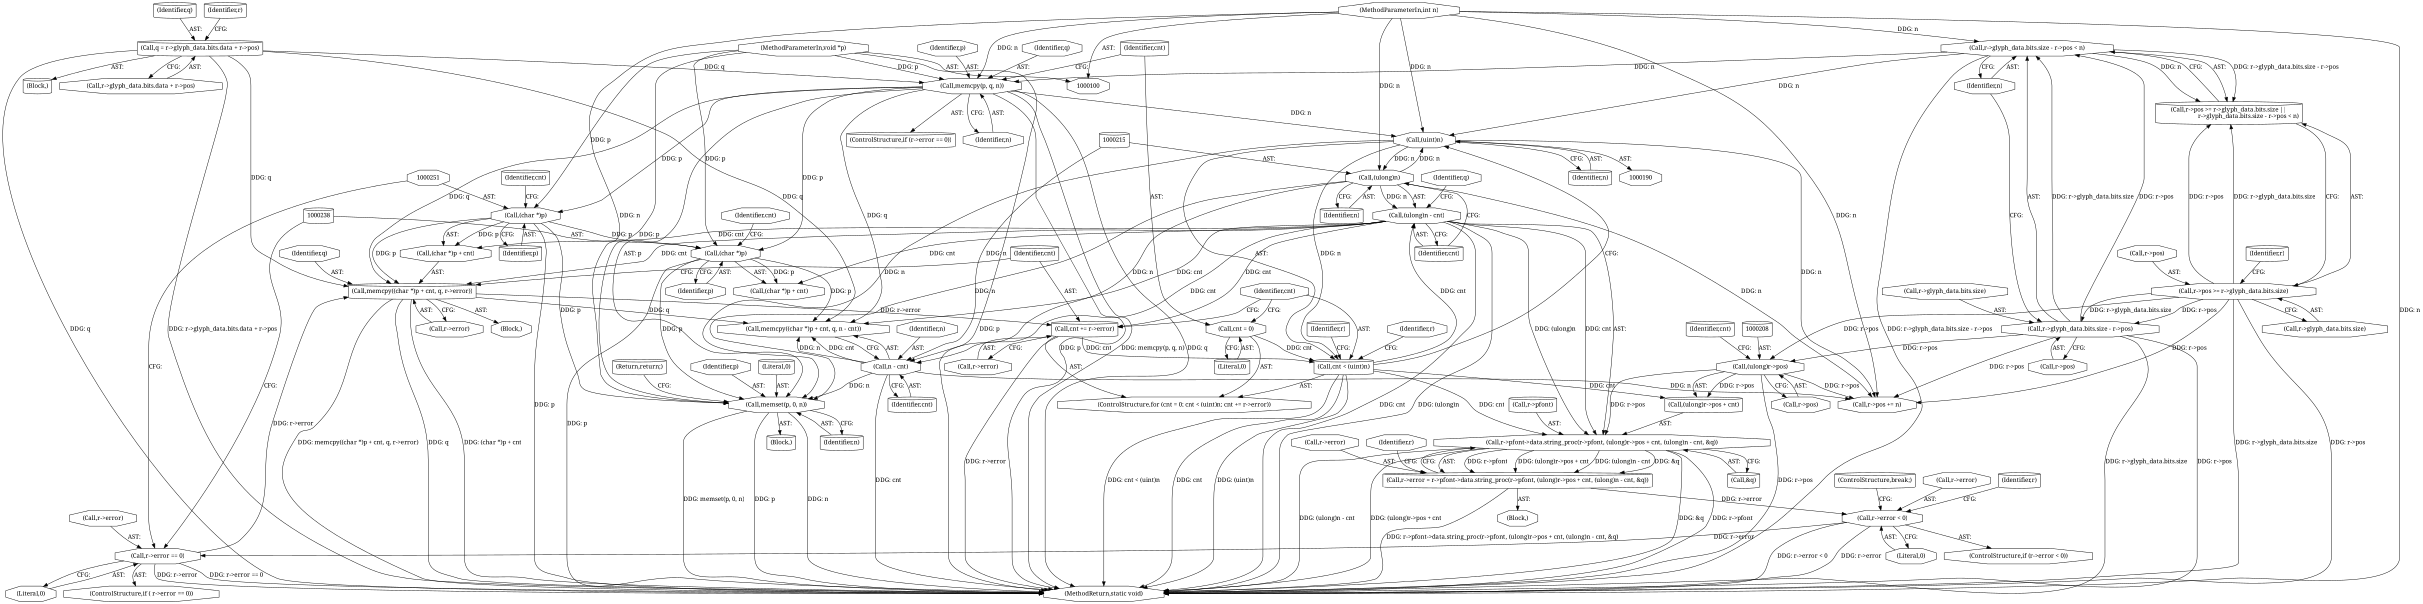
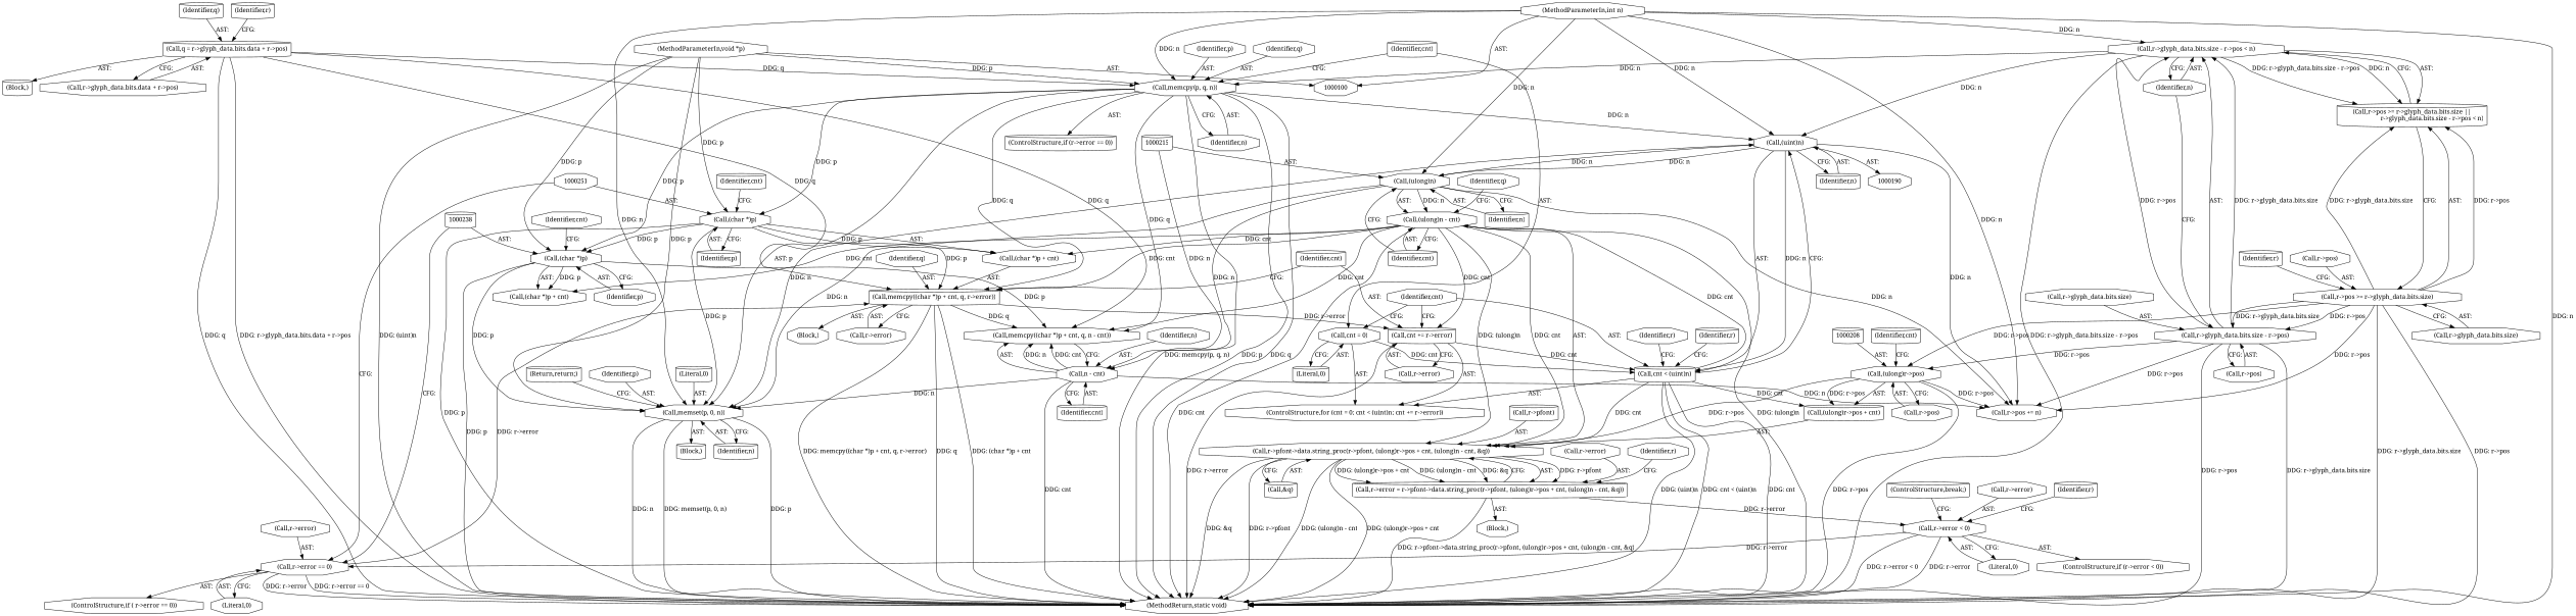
  digraph {
    fontname="Noto Serif"
    node [fontname="Noto Serif" shape=octagon]
    edge [fontname="Noto Serif"]
    n1 [label="(Call,memset(p, 0, n))"]
    n2 [label="(MethodReturn,static void)"]
    n3 [label="(Identifier,n)" shape=cylinder]
    n4 [label="(Block,)" shape=cylinder]
    n5 [label="(Call,(char *)p)"]
    n6 [label="(Call,memcpy((char *)p + cnt, q, n - cnt))"]
    n7 [label="(Identifier,p)"]
    n8 [label="(Call,(char *)p + cnt)"]
    n9 [label="(Call,n - cnt)"]
    n10 [label="(Call,memcpy(p, q, n))"]
    n11 [label="(Call,(char *)p)"]
    n12 [label="(Call,(uint)n)"]
    n13 [label="(Call,memcpy((char *)p + cnt, q, r->error))" shape=cylinder]
    n14 [label="(ControlStructure,if (r->error == 0))" shape=cylinder]
    n15 [label="(Identifier,n)"]
    n16 [label="(Call,(char *)p + cnt)"]
    n17 [label="(Identifier,p)" shape=cylinder]
    n18 [label="(Call,r->pos += n)"]
    n19 [label="(Call,(ulong)n)"]
    n20 [label="(Call,cnt < (uint)n)" shape=cylinder]
    n21 [label="(Identifier,n)" shape=cylinder]
    1000190
    n23 [label="(Call,cnt += r->error)" shape=cylinder]
    n24 [label="(Call,r->error)"]
    n25 [label="(Block,)"]
    n26 [label="(MethodParameterIn,void *p)"]
    1000100
    n28 [label="(Call,q = r->glyph_data.bits.data + r->pos)" shape=cylinder]
    n29 [label="(Block,)" shape=cylinder]
    n30 [label="(Call,r->glyph_data.bits.data + r->pos)"]
    n31 [label="(Call,r->glyph_data.bits.size - r->pos < n)"]
    n32 [label="(Identifier,n)"]
    n33 [label="(Call,r->pos >= r->glyph_data.bits.size ||\n                        r->glyph_data.bits.size - r->pos < n)" shape=cylinder]
    n34 [label="(Call,r->glyph_data.bits.size - r->pos)"]
    n35 [label="(Call,r->pos >= r->glyph_data.bits.size)"]
    n36 [label="(Call,(ulong)r->pos)"]
    n37 [label="(Call,r->pos)"]
    n38 [label="(Call,r->pfont->data.string_proc(r->pfont, (ulong)r->pos + cnt, (ulong)n - cnt, &q))"]
    n39 [label="(Call,(ulong)r->pos + cnt)" shape=cylinder]
    n40 [label="(Call,r->pos)"]
    n41 [label="(Call,r->glyph_data.bits.size)"]
    n42 [label="(MethodParameterIn,int n)"]
    n43 [label="(Call,(ulong)n - cnt)"]
    n44 [label="(Identifier,n)" shape=cylinder]
    n45 [label="(Identifier,cnt)" shape=cylinder]
    n46 [label="(Identifier,cnt)" shape=cylinder]
    n47 [label="(ControlStructure,for (cnt = 0; cnt < (uint)n; cnt += r->error))"]
    n48 [label="(Call,r->error)"]
    n49 [label="(Call,r->error = r->pfont->data.string_proc(r->pfont, (ulong)r->pos + cnt, (ulong)n - cnt, &q))" shape=cylinder]
    n50 [label="(Call,&q)" shape=cylinder]
    n51 [label="(Call,cnt = 0)"]
    n52 [label="(Literal,0)" shape=cylinder]
    n53 [label="(Call,r->error == 0)"]
    n54 [label="(Literal,0)"]
    n55 [label="(ControlStructure,if ( r->error == 0))"]
    n56 [label="(Call,r->error < 0)"]
    n57 [label="(ControlStructure,if (r->error < 0))"]
    n58 [label="(Literal,0)"]
    n59 [label="(Block,)"]
    n60 [label="(Call,r->error)"]
    n61 [label="(Identifier,cnt)"]
    n62 [label="(Identifier,cnt)"]
    n63 [label="(Identifier,q)"]
    n64 [label="(Call,r->error)"]
    n65 [label="(Identifier,r)" shape=cylinder]
    n66 [label="(Call,r->error)"]
    n67 [label="(Identifier,q)"]
    n68 [label="(Identifier,q)" shape=cylinder]
    n69 [label="(Identifier,r)" shape=cylinder]
    n70 [label="(Identifier,r)"]
    n71 [label="(Identifier,cnt)" shape=cylinder]
    n72 [label="(Return,return;)" shape=cylinder]
    n73 [label="(Identifier,n)"]
    n74 [label="(Identifier,q)"]
    n75 [label="(Call,r->glyph_data.bits.size)"]
    n76 [label="(Identifier,cnt)" shape=cylinder]
    n77 [label="(ControlStructure,break;)" shape=cylinder]
    n78 [label="(Call,r->pfont)" shape=cylinder]
    n79 [label="(Identifier,p)"]
    n80 [label="(Identifier,r)" shape=cylinder]
    n81 [label="(Identifier,cnt)" shape=cylinder]
    n82 [label="(Literal,0)" shape=cylinder]
    n83 [label="(Identifier,cnt)" shape=cylinder]
    n84 [label="(Identifier,r)" shape=cylinder]
    n85 [label="(Identifier,p)"]
    n86 [label="(Call,r->pos)"]
    n87 [label="(Identifier,r)"]
    1000238 [shape=cylinder]
    1000251
    1000215 [shape=cylinder]
    1000208 [shape=cylinder]
    n1 -> n2 [label="DDG: memset(p, 0, n)"]
    n1 -> n2 [label="DDG: p"]
    n1 -> n2 [label="DDG: n"]
    n1 -> n3 [label="CFG: "]
    n1 -> n4 [label="AST: "]
    n3 -> n1 [label="AST: "]
    n5 -> n1 [label="DDG: p"]
    n5 -> n2 [label="DDG: p"]
    n5 -> n6 [label="DDG: p"]
    n5 -> n7 [label="CFG: "]
    n5 -> n8 [label="AST: "]
    n5 -> n8 [label="DDG: p"]
    n6 -> n9 [label="CFG: "]
    n7 -> n5 [label="AST: "]
    n9 -> n1 [label="DDG: n"]
    n9 -> n2 [label="DDG: cnt"]
    n9 -> n6 [label="AST: "]
    n9 -> n6 [label="DDG: n"]
    n9 -> n6 [label="DDG: cnt"]
    n9 -> n18 [label="DDG: n"]
    n9 -> n45 [label="CFG: "]
    n10 -> n1 [label="AST: p"]
    n10 -> n2 [label="DDG: p"]
    n10 -> n2 [label="DDG: memcpy(p, q, n)"]
    n10 -> n2 [label="DDG: q"]
    n10 -> n5 [label="DDG: p"]
    n10 -> n6 [label="DDG: q"]
    n10 -> n11 [label="DDG: p"]
    n10 -> n12 [label="DDG: n"]
    n10 -> n13 [label="DDG: q"]
    n10 -> n14 [label="AST: "]
    n10 -> n15 [label="CFG: "]
    n11 -> n1 [label="DDG: p"]
    n11 -> n2 [label="DDG: p"]
    n11 -> n5 [label="DDG: p"]
    n11 -> n13 [label="DDG: p"]
    n11 -> n16 [label="AST: "]
    n11 -> n16 [label="DDG: p"]
    n11 -> n17 [label="CFG: "]
    n12 -> n1 [label="DDG: n"]
    n12 -> n18 [label="DDG: n"]
    n12 -> n19 [label="DDG: n"]
    n12 -> n20 [label="AST: "]
    n12 -> n20 [label="DDG: n"]
    n12 -> n21 [label="CFG: "]
    n12 -> 1000190 [label="AST: "]
    n13 -> n2 [label="DDG: memcpy((char *)p + cnt, q, r->error)"]
    n13 -> n2 [label="DDG: q"]
    n13 -> n2 [label="DDG: (char *)p + cnt"]
    n13 -> n6 [label="DDG: q"]
    n13 -> n23 [label="DDG: r->error"]
    n13 -> n24 [label="CFG: "]
    n13 -> n25 [label="AST: "]
    n15 -> n10 [label="AST: "]
    n16 -> n13 [label="AST: "]
    n17 -> n11 [label="AST: "]
    n19 -> n1 [label="DDG: n"]
    n19 -> n9 [label="DDG: n"]
    n19 -> n12 [label="DDG: n"]
    n19 -> n18 [label="DDG: n"]
    n19 -> n43 [label="AST: "]
    n19 -> n43 [label="DDG: n"]
    n19 -> n44 [label="CFG: "]
    n20 -> n2 [label="DDG: cnt < (uint)n"]
    n20 -> n2 [label="DDG: cnt"]
    n20 -> n2 [label="DDG: (uint)n"]
    n20 -> n12 [label="CFG: "]
    n20 -> n38 [label="DDG: cnt"]
    n20 -> n39 [label="DDG: cnt"]
    n20 -> n43 [label="DDG: cnt"]
    n20 -> n47 [label="AST: "]
    n21 -> n12 [label="AST: "]
    n23 -> n2 [label="DDG: r->error"]
    n23 -> n20 [label="DDG: cnt"]
    n23 -> n47 [label="AST: "]
    n23 -> n48 [label="CFG: "]
    n24 -> n13 [label="AST: "]
    n26 -> n1 [label="DDG: p"]
-   n26 -> n2 [label="DDG: p"]
+   n26 -> n2 [label="DDG: (uint)n"]
    n26 -> n5 [label="DDG: p"]
    n26 -> n10 [label="DDG: p"]
    n26 -> n11 [label="DDG: p"]
    n26 -> 1000100 [label="AST: "]
    n28 -> n2 [label="DDG: q"]
    n28 -> n2 [label="DDG: r->glyph_data.bits.data + r->pos"]
    n28 -> n6 [label="DDG: q"]
    n28 -> n10 [label="DDG: q"]
    n28 -> n13 [label="DDG: q"]
    n28 -> n29 [label="AST: "]
    n28 -> n30 [label="CFG: "]
    n30 -> n28 [label="AST: "]
    n31 -> n2 [label="DDG: r->glyph_data.bits.size - r->pos"]
    n31 -> n10 [label="DDG: n"]
    n31 -> n12 [label="DDG: n"]
    n31 -> n32 [label="CFG: "]
    n31 -> n33 [label="AST: "]
    n31 -> n33 [label="DDG: r->glyph_data.bits.size - r->pos"]
    n31 -> n33 [label="DDG: n"]
    n32 -> n31 [label="AST: "]
    n32 -> n34 [label="CFG: "]
    n33 -> n31 [label="CFG: "]
    n33 -> n35 [label="CFG: "]
    n34 -> n2 [label="DDG: r->glyph_data.bits.size"]
    n34 -> n2 [label="DDG: r->pos"]
    n34 -> n18 [label="DDG: r->pos"]
    n34 -> n31 [label="AST: "]
    n34 -> n31 [label="DDG: r->glyph_data.bits.size"]
    n34 -> n31 [label="DDG: r->pos"]
    n34 -> n36 [label="DDG: r->pos"]
    n34 -> n37 [label="CFG: "]
    n35 -> n2 [label="DDG: r->glyph_data.bits.size"]
    n35 -> n2 [label="DDG: r->pos"]
    n35 -> n18 [label="DDG: r->pos"]
    n35 -> n33 [label="AST: "]
    n35 -> n33 [label="DDG: r->pos"]
    n35 -> n33 [label="DDG: r->glyph_data.bits.size"]
    n35 -> n34 [label="DDG: r->glyph_data.bits.size"]
    n35 -> n34 [label="DDG: r->pos"]
    n35 -> n36 [label="DDG: r->pos"]
    n35 -> n41 [label="CFG: "]
    n36 -> n2 [label="DDG: r->pos"]
    n36 -> n18 [label="DDG: r->pos"]
    n36 -> n38 [label="DDG: r->pos"]
    n36 -> n39 [label="AST: "]
    n36 -> n39 [label="DDG: r->pos"]
    n36 -> n40 [label="CFG: "]
    n37 -> n34 [label="AST: "]
    n38 -> n2 [label="DDG: (ulong)r->pos + cnt"]
    n38 -> n2 [label="DDG: &q"]
    n38 -> n2 [label="DDG: r->pfont"]
    n38 -> n2 [label="DDG: (ulong)n - cnt"]
    n38 -> n49 [label="AST: "]
    n38 -> n49 [label="DDG: r->pfont"]
    n38 -> n49 [label="DDG: (ulong)r->pos + cnt"]
    n38 -> n49 [label="DDG: (ulong)n - cnt"]
    n38 -> n49 [label="DDG: &q"]
    n38 -> n50 [label="CFG: "]
    n39 -> n38 [label="AST: "]
    n40 -> n36 [label="AST: "]
    n41 -> n35 [label="AST: "]
    n42 -> n1 [label="DDG: n"]
    n42 -> n2 [label="DDG: n"]
    n42 -> n10 [label="DDG: n"]
    n42 -> n12 [label="DDG: n"]
    n42 -> n18 [label="DDG: n"]
    n42 -> n19 [label="DDG: n"]
    n42 -> 1000100 [label="AST: "]
    n42 -> n31 [label="DDG: n"]
    n43 -> n2 [label="DDG: cnt"]
    n43 -> n2 [label="DDG: (ulong)n"]
    n43 -> n6 [label="DDG: cnt"]
    n43 -> n8 [label="DDG: cnt"]
-   n43 -> n9 [label="DDG: cnt"]
    n43 -> n13 [label="DDG: cnt"]
    n43 -> n16 [label="DDG: cnt"]
    n43 -> n23 [label="DDG: cnt"]
    n43 -> n38 [label="AST: "]
    n43 -> n38 [label="DDG: (ulong)n"]
    n43 -> n38 [label="DDG: cnt"]
    n43 -> n46 [label="CFG: "]
    n44 -> n19 [label="AST: "]
    n45 -> n9 [label="AST: "]
    n46 -> n19 [label="CFG: "]
    n46 -> n43 [label="AST: "]
    n48 -> n23 [label="AST: "]
    n49 -> n2 [label="DDG: r->pfont->data.string_proc(r->pfont, (ulong)r->pos + cnt, (ulong)n - cnt, &q)"]
    n49 -> n38 [label="CFG: "]
    n49 -> n56 [label="DDG: r->error"]
    n49 -> n59 [label="AST: "]
    n50 -> n38 [label="AST: "]
    n51 -> n20 [label="DDG: cnt"]
    n51 -> n47 [label="AST: "]
    n51 -> n52 [label="CFG: "]
    n52 -> n51 [label="AST: "]
    n53 -> n2 [label="DDG: r->error == 0"]
    n53 -> n2 [label="DDG: r->error"]
    n53 -> n13 [label="DDG: r->error"]
    n53 -> n54 [label="CFG: "]
    n53 -> n55 [label="AST: "]
    n54 -> n53 [label="AST: "]
    n56 -> n2 [label="DDG: r->error < 0"]
    n56 -> n2 [label="DDG: r->error"]
    n56 -> n53 [label="DDG: r->error"]
    n56 -> n57 [label="AST: "]
    n56 -> n58 [label="CFG: "]
    n58 -> n56 [label="AST: "]
    n60 -> n56 [label="AST: "]
    n61 -> n20 [label="AST: "]
    n61 -> n23 [label="CFG: "]
    n61 -> n51 [label="CFG: "]
    n62 -> n5 [label="CFG: "]
    n63 -> n43 [label="CFG: "]
    n64 -> n49 [label="AST: "]
    n65 -> n56 [label="CFG: "]
    n66 -> n53 [label="AST: "]
    n67 -> n10 [label="AST: "]
    n68 -> n28 [label="AST: "]
    n69 -> n20 [label="CFG: "]
    n70 -> n49 [label="CFG: "]
    n71 -> n10 [label="CFG: "]
    n71 -> n51 [label="AST: "]
    n72 -> n1 [label="CFG: "]
    n73 -> n9 [label="AST: "]
    n74 -> n13 [label="AST: "]
    n75 -> n34 [label="AST: "]
    n76 -> n13 [label="CFG: "]
    n76 -> n23 [label="AST: "]
    n77 -> n56 [label="CFG: "]
    n78 -> n38 [label="AST: "]
    n79 -> n1 [label="AST: "]
    n80 -> n35 [label="CFG: "]
    n81 -> n11 [label="CFG: "]
    n82 -> n1 [label="AST: "]
    n83 -> n36 [label="CFG: "]
    n84 -> n28 [label="CFG: "]
    n85 -> n10 [label="AST: "]
    n86 -> n35 [label="AST: "]
    n87 -> n20 [label="CFG: "]
    1000238 -> n5 [label="AST: "]
    1000238 -> n53 [label="CFG: "]
    1000251 -> n11 [label="AST: "]
    1000251 -> n53 [label="CFG: "]
    1000215 -> n9 [label="DDG: n"]
    1000215 -> n19 [label="AST: "]
    1000208 -> n36 [label="AST: "]
  }
